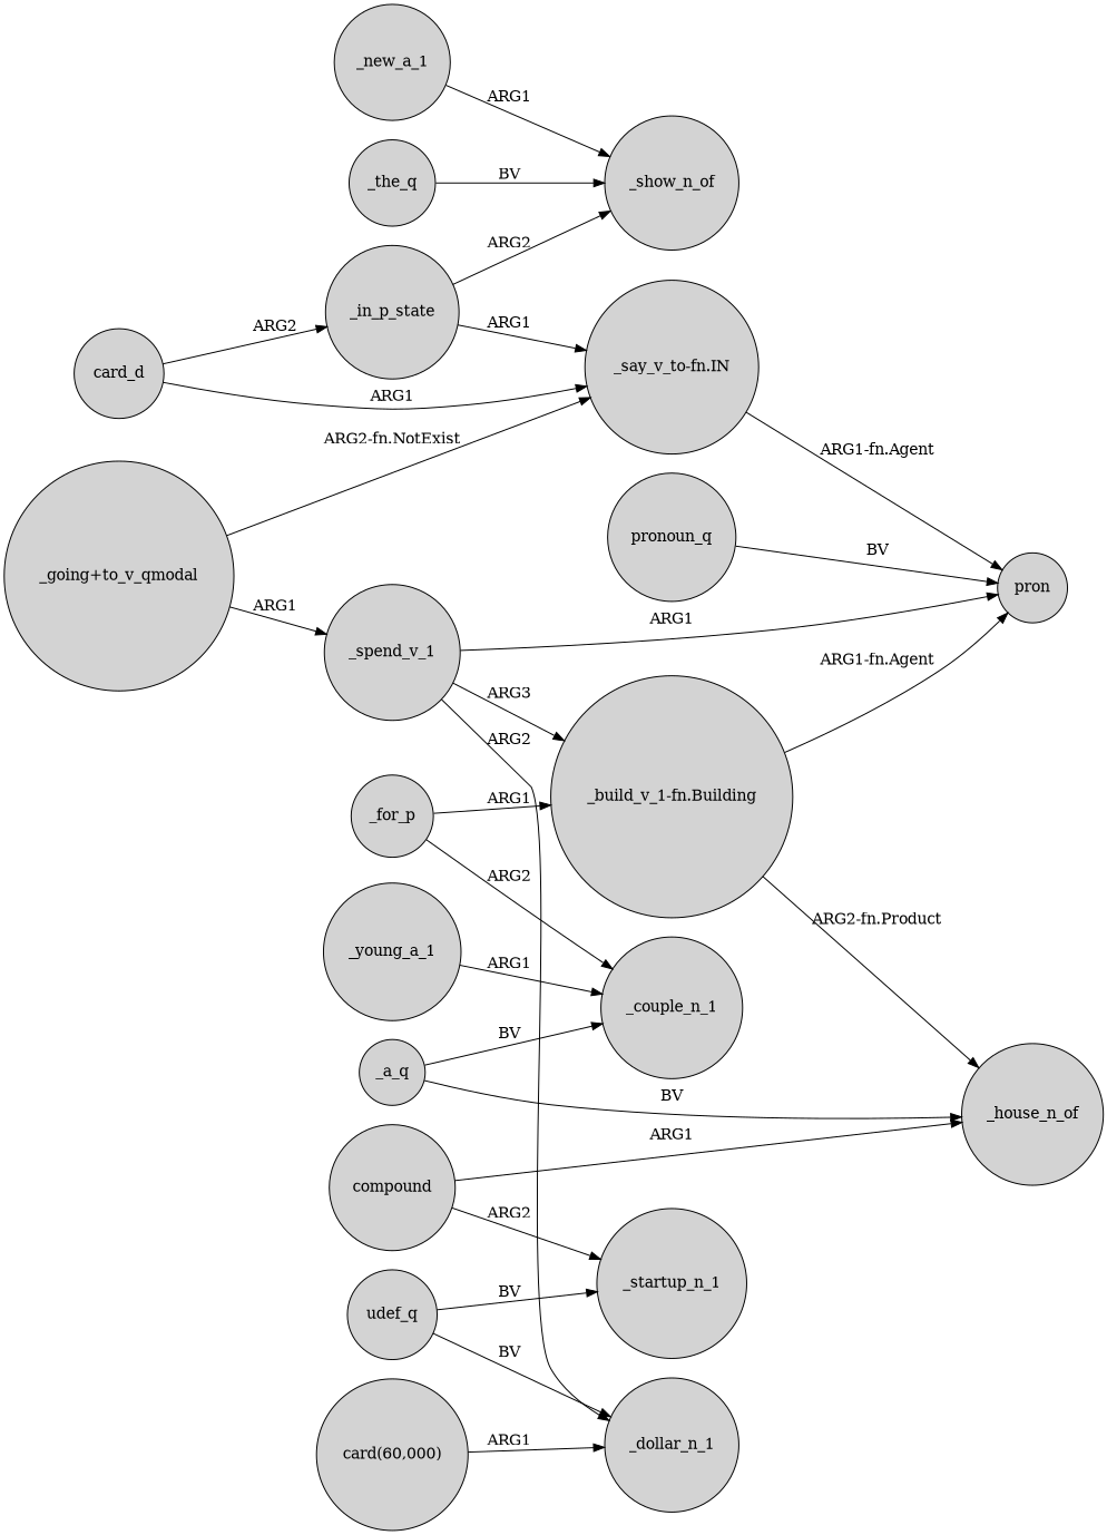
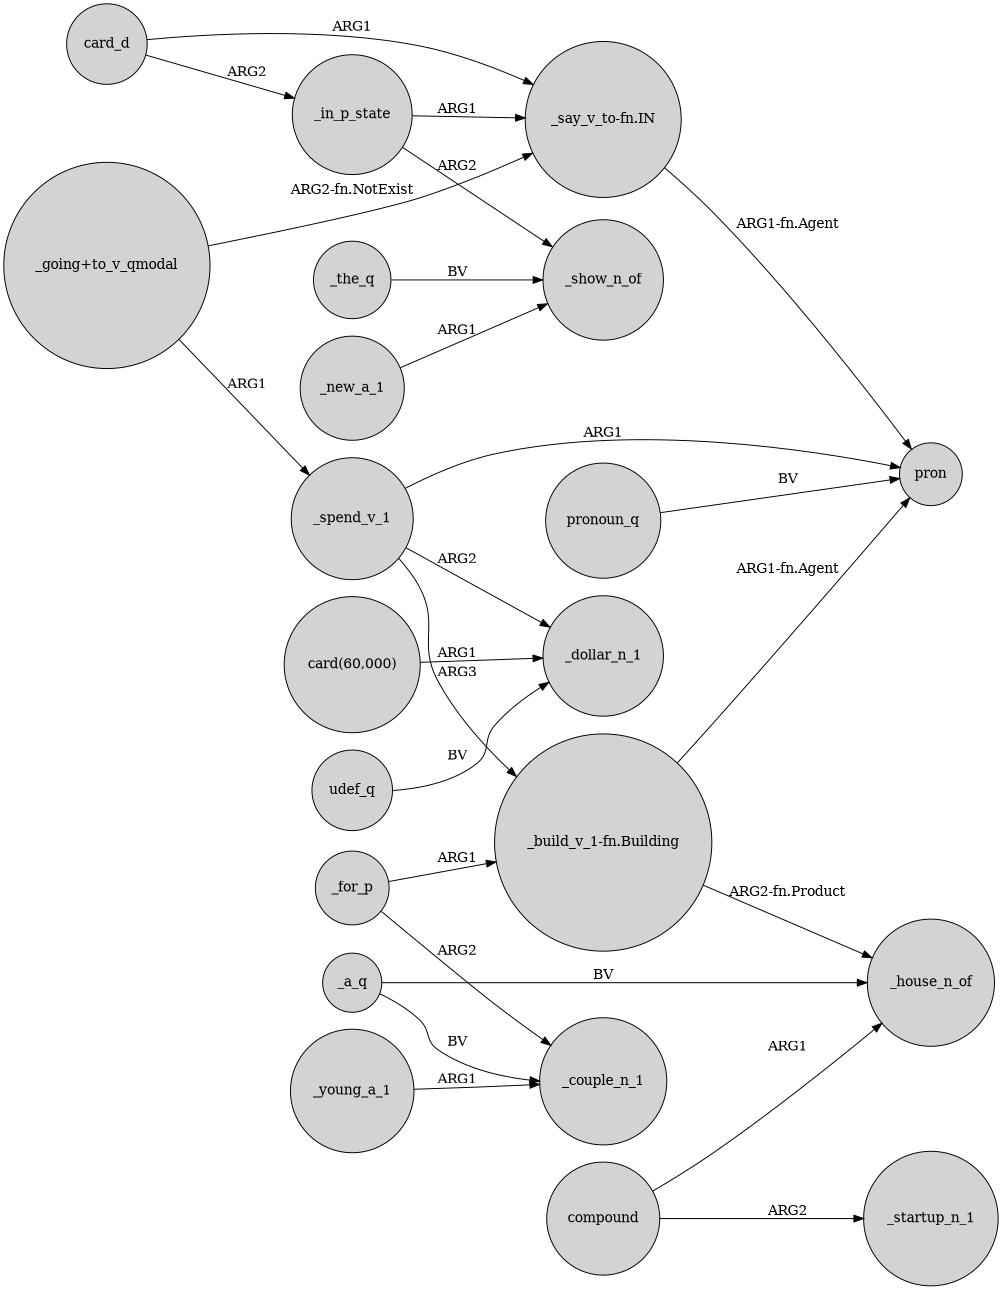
  digraph {
    rankdir=LR
    node [shape=circle style=filled]
    _spend_v_1
    "_build_v_1-fn.Building"
    pron
    _dollar_n_1
    _house_n_of
    _new_a_1
    _show_n_of
    n8 [label=card_d]
    _in_p_state
    "_say_v_to-fn.IN"
    _a_q
    _couple_n_1
    _young_a_1
    "_going+to_v_qmodal"
    pronoun_q
    _for_p
    compound
    _startup_n_1
    "card(60,000)"
    udef_q
    _the_q
    _spend_v_1 -> "_build_v_1-fn.Building" [label=ARG3]
    _spend_v_1 -> pron [label=ARG1]
    _spend_v_1 -> _dollar_n_1 [label=ARG2]
    "_build_v_1-fn.Building" -> pron [label="ARG1-fn.Agent"]
    "_build_v_1-fn.Building" -> _house_n_of [label="ARG2-fn.Product"]
    _new_a_1 -> _show_n_of [label=ARG1]
    n8 -> _in_p_state [label=ARG2]
    n8 -> "_say_v_to-fn.IN" [label=ARG1]
    _in_p_state -> _show_n_of [label=ARG2]
    _in_p_state -> "_say_v_to-fn.IN" [label=ARG1]
    "_say_v_to-fn.IN" -> pron [label="ARG1-fn.Agent"]
    _a_q -> _house_n_of [label=BV]
    _a_q -> _couple_n_1 [label=BV]
    _young_a_1 -> _couple_n_1 [label=ARG1]
    "_going+to_v_qmodal" -> _spend_v_1 [label=ARG1]
    "_going+to_v_qmodal" -> "_say_v_to-fn.IN" [label="ARG2-fn.NotExist"]
    pronoun_q -> pron [label=BV]
    _for_p -> "_build_v_1-fn.Building" [label=ARG1]
    _for_p -> _couple_n_1 [label=ARG2]
    compound -> _house_n_of [label=ARG1]
    compound -> _startup_n_1 [label=ARG2]
    "card(60,000)" -> _dollar_n_1 [label=ARG1]
    udef_q -> _dollar_n_1 [label=BV]
-   udef_q -> _startup_n_1 [label=BV]
    _the_q -> _show_n_of [label=BV]
  }
